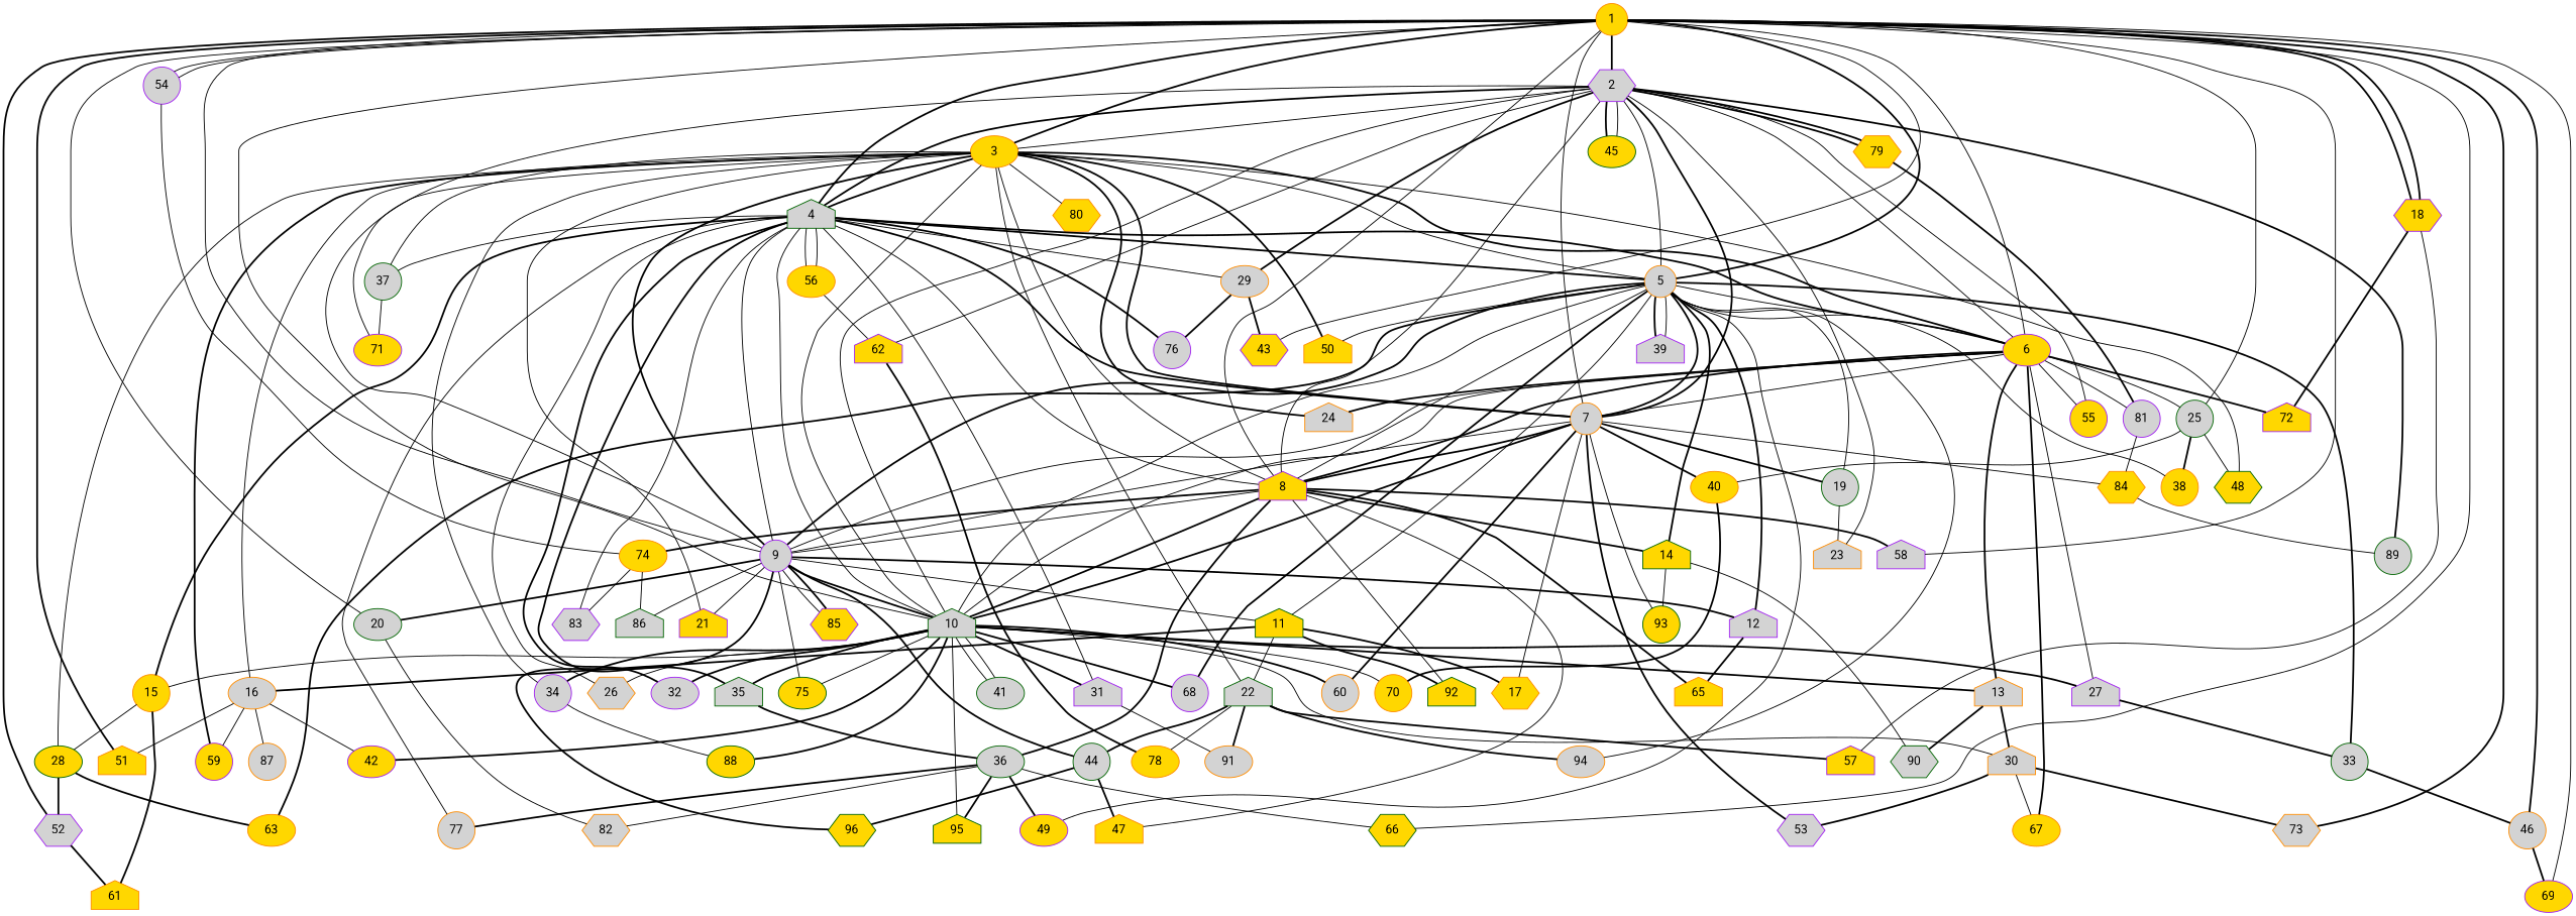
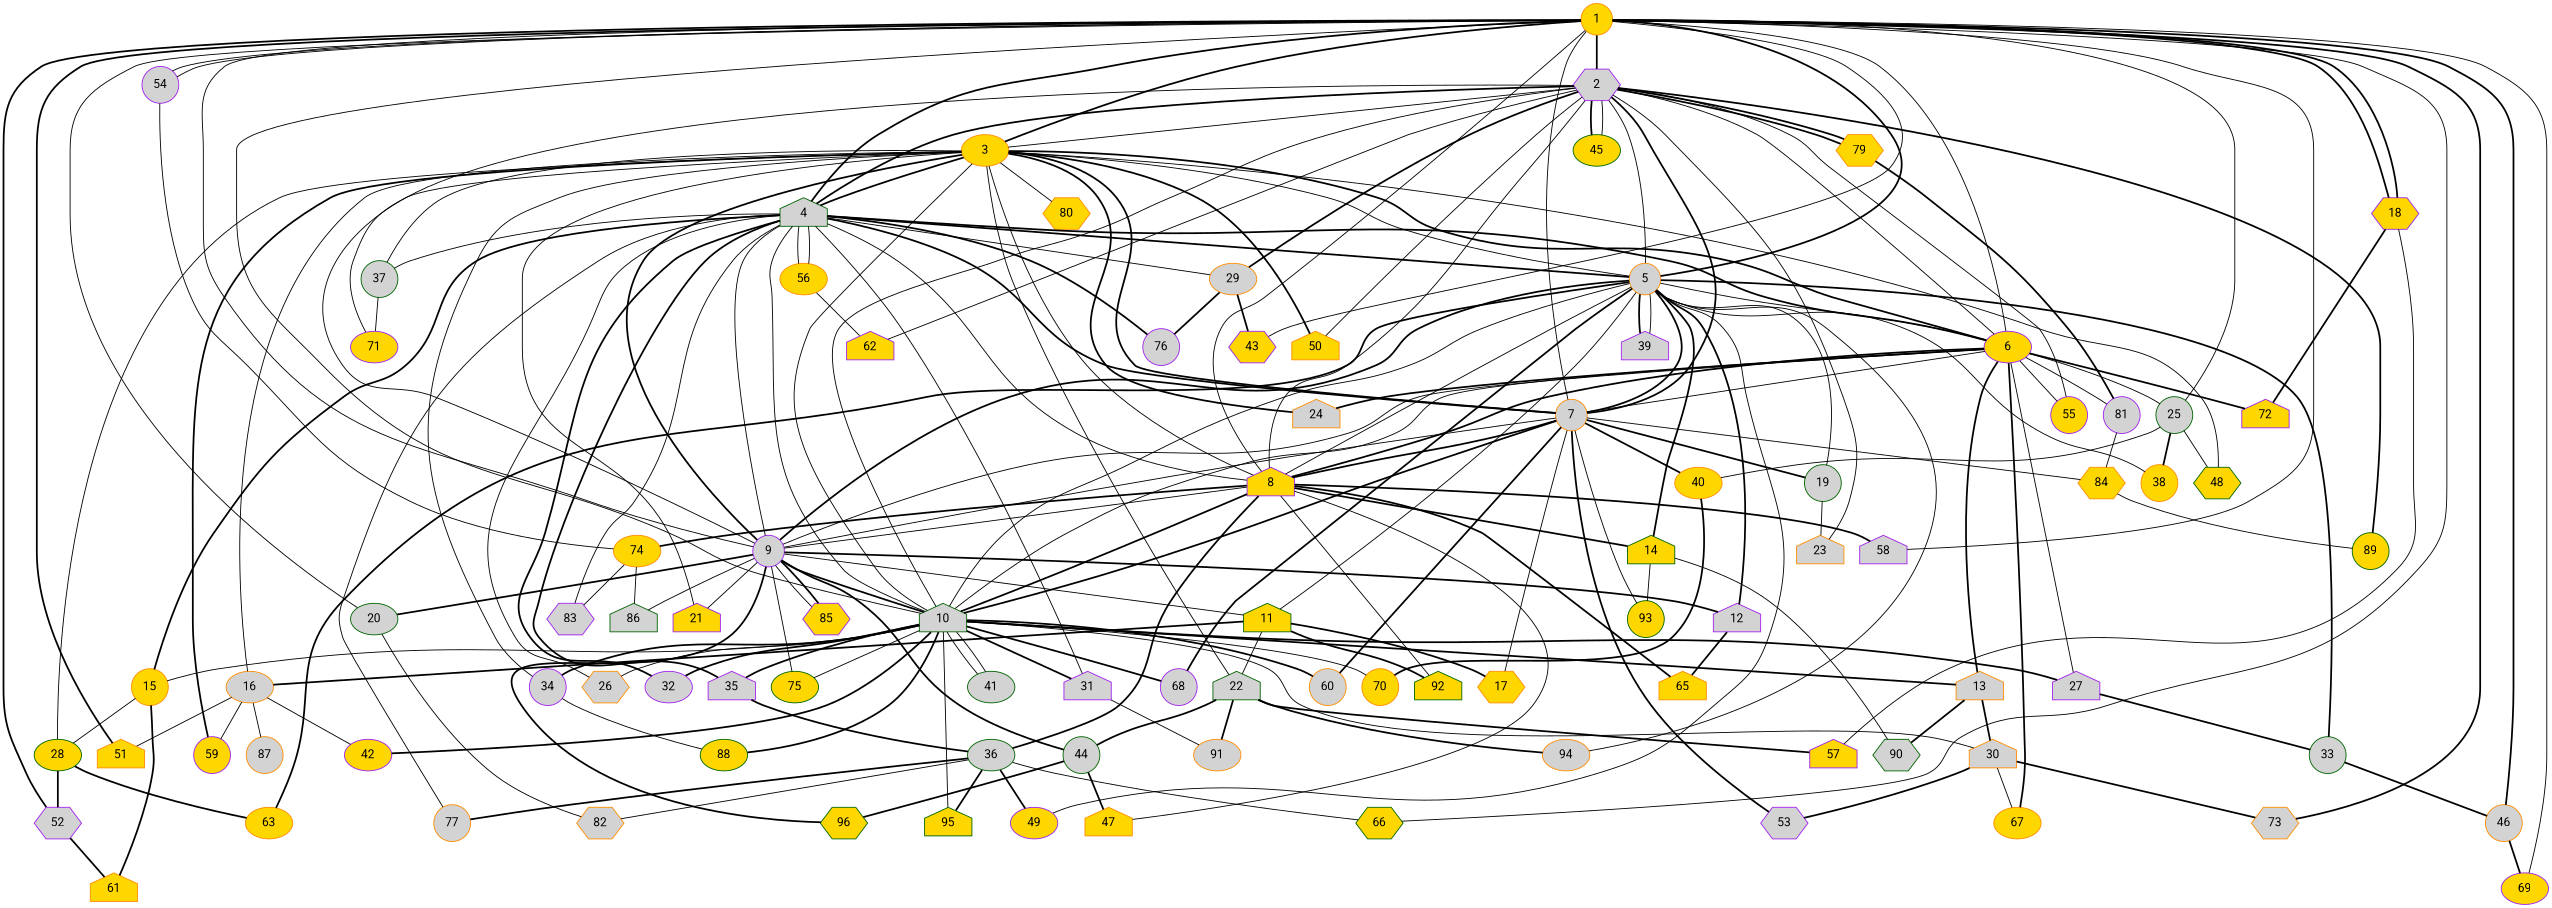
  graph {
    fontname=Roboto
    node [color=darkorange fillcolor=gold fontname=Roboto shape=house style=filled]
    edge [fontname=Roboto style=solid]
    1 [shape=circle]
    2 [color=purple fillcolor=lightgrey shape=hexagon]
    3 [shape=ellipse]
    4 [color=darkgreen fillcolor=lightgrey]
    5 [fillcolor=lightgrey shape=circle]
    6 [color=purple shape=ellipse]
    7 [fillcolor=lightgrey shape=circle]
    8 [color=purple]
    9 [color=purple fillcolor=lightgrey shape=circle]
    10 [color=darkgreen fillcolor=lightgrey]
    18 [color=purple shape=hexagon]
    20 [color=darkgreen fillcolor=lightgrey shape=ellipse]
    25 [color=darkgreen fillcolor=lightgrey shape=circle]
    43 [color=purple shape=hexagon]
    46 [fillcolor=lightgrey shape=circle]
    51
    52 [color=purple fillcolor=lightgrey shape=hexagon]
    54 [color=purple fillcolor=lightgrey shape=circle]
    58 [color=purple fillcolor=lightgrey]
    66 [color=darkgreen shape=hexagon]
    69 [color=purple shape=ellipse]
    73 [fillcolor=lightgrey shape=hexagon]
    23 [fillcolor=lightgrey]
    29 [fillcolor=lightgrey shape=ellipse]
    45 [color=darkgreen shape=ellipse]
    50
    55 [color=purple shape=circle]
    62 [color=purple]
    79 [shape=hexagon]
-   89 [color=darkgreen fillcolor=lightgrey shape=circle]
+   89 [color=darkgreen shape=circle]
    16 [fillcolor=lightgrey shape=ellipse]
    21 [color=purple]
    22 [color=darkgreen fillcolor=lightgrey]
    24 [fillcolor=lightgrey]
    28 [color=darkgreen shape=ellipse]
    34 [color=purple fillcolor=lightgrey shape=circle]
    37 [color=darkgreen fillcolor=lightgrey shape=circle]
    48 [color=darkgreen shape=hexagon]
    59 [color=purple shape=circle]
    71 [color=purple shape=ellipse]
    80 [shape=hexagon]
    15 [shape=circle]
    26 [fillcolor=lightgrey shape=hexagon]
    31 [color=purple fillcolor=lightgrey]
    32 [color=purple fillcolor=lightgrey shape=ellipse]
-   35 [color=darkgreen fillcolor=lightgrey]
+   35 [color=purple fillcolor=lightgrey]
    56 [shape=ellipse]
    76 [color=purple fillcolor=lightgrey shape=circle]
    77 [fillcolor=lightgrey shape=circle]
    83 [color=purple fillcolor=lightgrey shape=hexagon]
    11 [color=darkgreen]
    12 [color=purple fillcolor=lightgrey]
    14 [color=darkgreen]
    19 [color=darkgreen fillcolor=lightgrey shape=circle]
    33 [color=darkgreen fillcolor=lightgrey shape=circle]
    38 [shape=circle]
    39 [color=purple fillcolor=lightgrey]
    49 [color=purple shape=ellipse]
    63 [shape=ellipse]
    68 [color=purple fillcolor=lightgrey shape=circle]
    94 [fillcolor=lightgrey shape=ellipse]
    13 [fillcolor=lightgrey]
    27 [color=purple fillcolor=lightgrey]
    67 [shape=ellipse]
    72 [color=purple]
    81 [color=purple fillcolor=lightgrey shape=circle]
    17 [shape=hexagon]
    40 [shape=ellipse]
    53 [color=purple fillcolor=lightgrey shape=hexagon]
    60 [fillcolor=lightgrey shape=circle]
    84 [shape=hexagon]
    93 [color=darkgreen shape=circle]
    36 [color=darkgreen fillcolor=lightgrey shape=ellipse]
    47
    65
    74 [shape=ellipse]
    92 [color=darkgreen]
    44 [color=darkgreen fillcolor=lightgrey shape=circle]
    75 [color=darkgreen shape=ellipse]
    85 [color=purple shape=hexagon]
    86 [color=darkgreen fillcolor=lightgrey]
    96 [color=darkgreen shape=hexagon]
    30 [fillcolor=lightgrey]
    41 [color=darkgreen fillcolor=lightgrey shape=ellipse]
    42 [color=purple shape=ellipse]
    70 [shape=circle]
    88 [color=darkgreen shape=ellipse]
    95 [color=darkgreen]
    57 [color=purple]
    82 [fillcolor=lightgrey shape=hexagon]
    61
-   78 [shape=ellipse]
    87 [fillcolor=lightgrey shape=circle]
    91 [fillcolor=lightgrey shape=ellipse]
    90 [color=darkgreen fillcolor=lightgrey shape=hexagon]
    1 -- 2 [style=bold]
    1 -- 3 [style=bold]
    1 -- 4 [style=bold]
    1 -- 5 [style=bold]
    1 -- 6
    1 -- 7
    1 -- 8
    1 -- 9
    1 -- 10
    1 -- 18 [style=bold]
    1 -- 18 [style=bold]
    1 -- 20
    1 -- 25
    1 -- 43
    1 -- 46 [style=bold]
    1 -- 51 [style=bold]
    1 -- 52 [style=bold]
    1 -- 54
    1 -- 54
    1 -- 58
    1 -- 66
    1 -- 69
    1 -- 73 [style=bold]
    2 -- 3
    2 -- 4 [style=bold]
    2 -- 5
    2 -- 6
    2 -- 7 [style=bold]
    2 -- 8
    2 -- 9
    2 -- 10
    2 -- 23
    2 -- 29 [style=bold]
    2 -- 45 [style=bold]
    2 -- 45
-   5 -- 50
+   2 -- 50
    2 -- 55
    2 -- 62
    2 -- 79 [style=bold]
    2 -- 79 [style=bold]
    2 -- 89 [style=bold]
    3 -- 4 [style=bold]
    3 -- 5
    3 -- 6 [style=bold]
    3 -- 7 [style=bold]
    3 -- 8
    3 -- 9 [style=bold]
    3 -- 10
    3 -- 50 [style=bold]
    3 -- 16
    3 -- 21
    3 -- 22
    3 -- 24 [style=bold]
    3 -- 28
    3 -- 34
    3 -- 37
    3 -- 48
    3 -- 59 [style=bold]
    3 -- 71
    3 -- 80
    4 -- 5 [style=bold]
    4 -- 6 [style=bold]
    4 -- 7 [style=bold]
    4 -- 8
    4 -- 9
    4 -- 10
    4 -- 29
    4 -- 37
    4 -- 15 [style=bold]
    4 -- 26
    4 -- 31
    4 -- 32 [style=bold]
    4 -- 35 [style=bold]
    4 -- 56
    4 -- 56
    4 -- 76 [style=bold]
    4 -- 77
    4 -- 83
    5 -- 6
    5 -- 7 [style=bold]
    5 -- 8
    5 -- 9 [style=bold]
    5 -- 10
    5 -- 11
    5 -- 12 [style=bold]
    5 -- 14 [style=bold]
    5 -- 19
    5 -- 33 [style=bold]
    5 -- 38
    5 -- 39 [style=bold]
    5 -- 39
    5 -- 49
    5 -- 63 [style=bold]
    5 -- 68 [style=bold]
    5 -- 94
    6 -- 7
    6 -- 8 [style=bold]
    6 -- 9
    6 -- 10
    6 -- 25
    6 -- 55
    6 -- 24 [style=bold]
    6 -- 13 [style=bold]
    6 -- 27
    6 -- 67 [style=bold]
    6 -- 72 [style=bold]
    6 -- 81
    7 -- 8 [style=bold]
    7 -- 9
    7 -- 10 [style=bold]
    7 -- 19 [style=bold]
    7 -- 17
    7 -- 40 [style=bold]
    7 -- 53 [style=bold]
    7 -- 60 [style=bold]
    7 -- 84
    7 -- 93
    8 -- 9
    8 -- 10 [style=bold]
    8 -- 58 [style=bold]
    8 -- 14 [style=bold]
    8 -- 36 [style=bold]
    8 -- 47
    8 -- 65 [style=bold]
    8 -- 74 [style=bold]
    8 -- 92
    9 -- 10 [style=bold]
    9 -- 20 [style=bold]
    9 -- 21
    9 -- 11
    9 -- 12 [style=bold]
    9 -- 44 [style=bold]
    9 -- 75
    9 -- 85
    9 -- 85 [style=bold]
    9 -- 86
    9 -- 96 [style=bold]
    10 -- 34 [style=bold]
    10 -- 15
    10 -- 26
    10 -- 31 [style=bold]
    10 -- 32 [style=bold]
    10 -- 35 [style=bold]
    10 -- 68 [style=bold]
    10 -- 13 [style=bold]
    10 -- 27 [style=bold]
    10 -- 60 [style=bold]
    10 -- 75
    10 -- 30
    10 -- 41
    10 -- 41
    10 -- 42 [style=bold]
    10 -- 70
    10 -- 88 [style=bold]
    10 -- 95
    18 -- 72 [style=bold]
    18 -- 57
    20 -- 82
    25 -- 48
    25 -- 38 [style=bold]
    25 -- 40
    46 -- 69 [style=bold]
    52 -- 61 [style=bold]
    54 -- 74
    29 -- 43 [style=bold]
    29 -- 76 [style=bold]
-   62 -- 78 [style=bold]
    79 -- 81 [style=bold]
    16 -- 51
    16 -- 59
    16 -- 42
    16 -- 87
    22 -- 94 [style=bold]
    22 -- 44 [style=bold]
    22 -- 57 [style=bold]
-   22 -- 78
    22 -- 91 [style=bold]
    28 -- 52 [style=bold]
    28 -- 63 [style=bold]
    34 -- 88
    37 -- 71
    15 -- 28
    15 -- 61 [style=bold]
    31 -- 91
    35 -- 36 [style=bold]
    56 -- 62
    11 -- 16 [style=bold]
    11 -- 22
    11 -- 17 [style=bold]
    11 -- 92 [style=bold]
    12 -- 65 [style=bold]
    14 -- 93
    14 -- 90
    19 -- 23
    33 -- 46 [style=bold]
    13 -- 30 [style=bold]
    13 -- 90 [style=bold]
    27 -- 33 [style=bold]
    81 -- 84
    40 -- 70 [style=bold]
    84 -- 89
    36 -- 66
    36 -- 77 [style=bold]
    36 -- 49 [style=bold]
    36 -- 95 [style=bold]
    36 -- 82
    74 -- 83
    74 -- 86
    44 -- 47 [style=bold]
    44 -- 96 [style=bold]
    30 -- 73 [style=bold]
    30 -- 67
    30 -- 53 [style=bold]
  }
